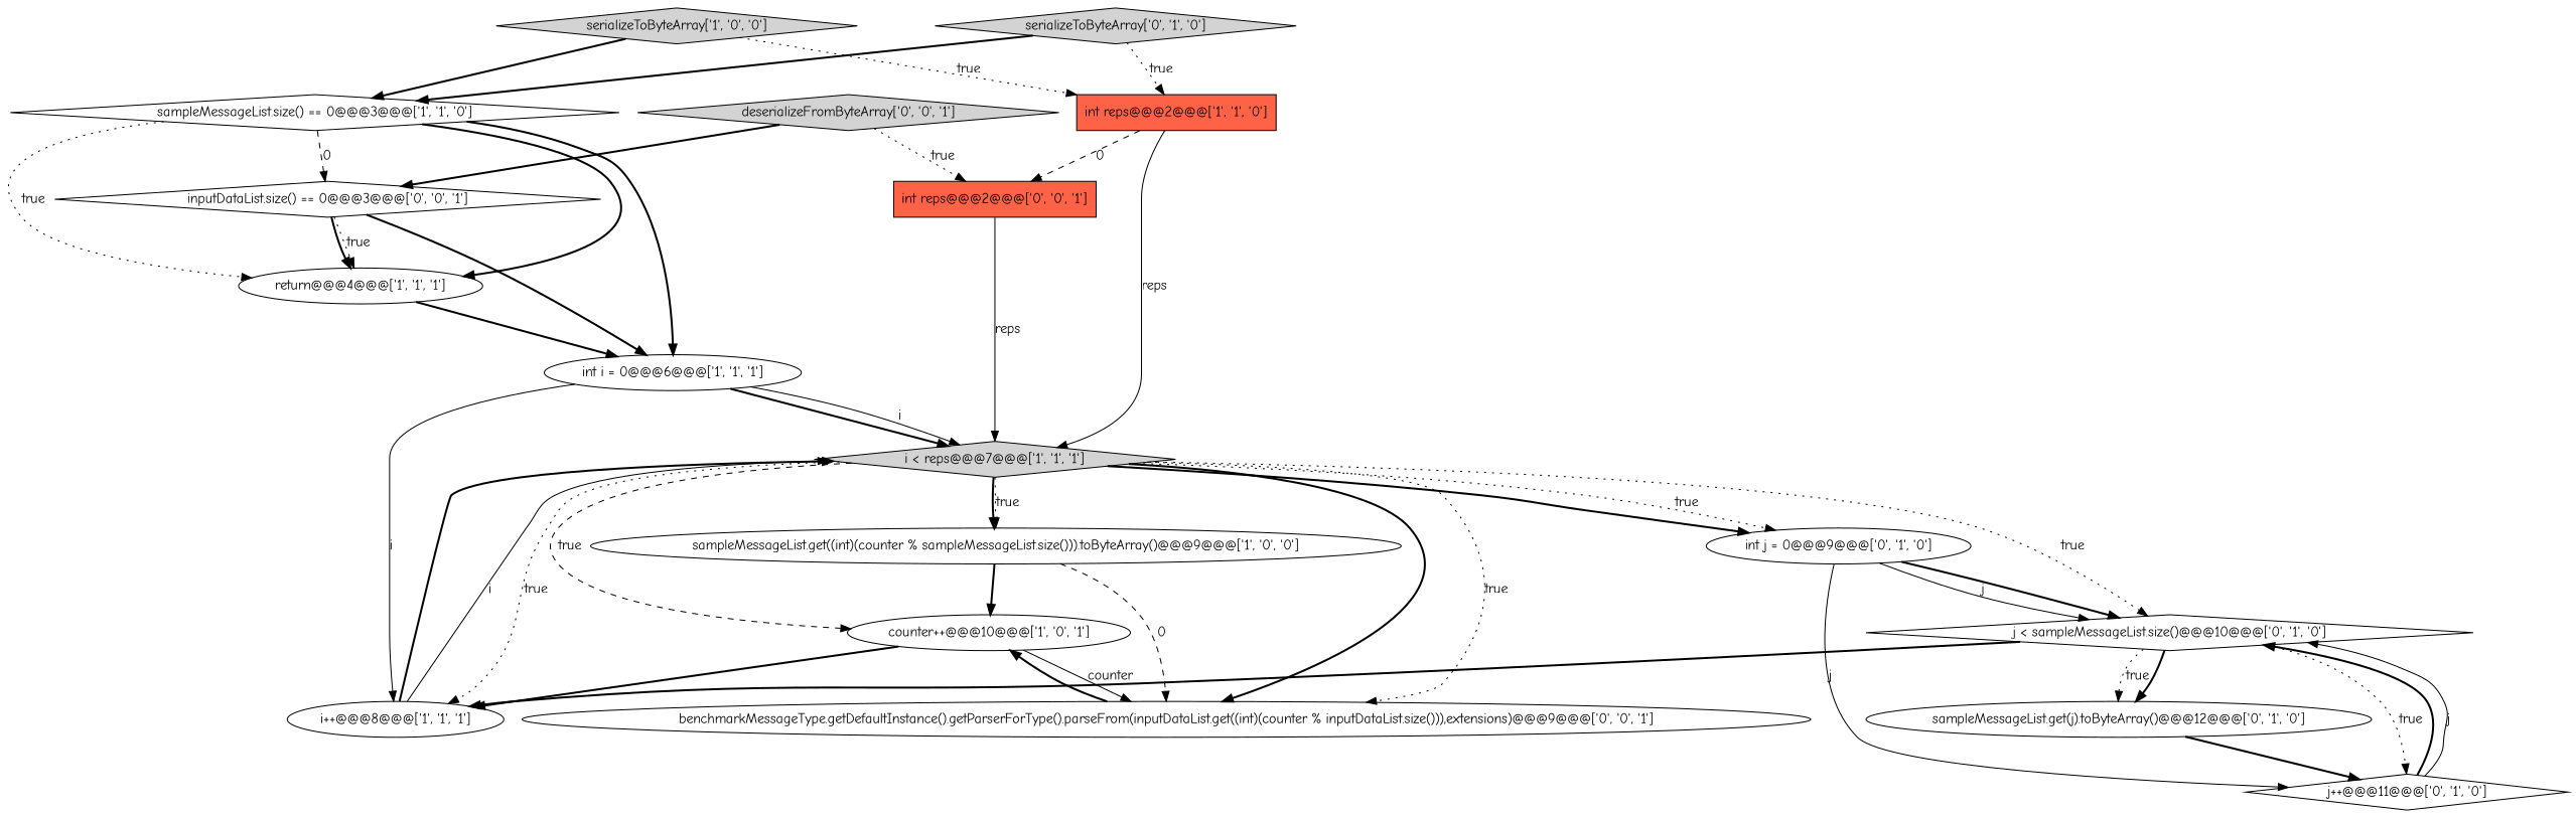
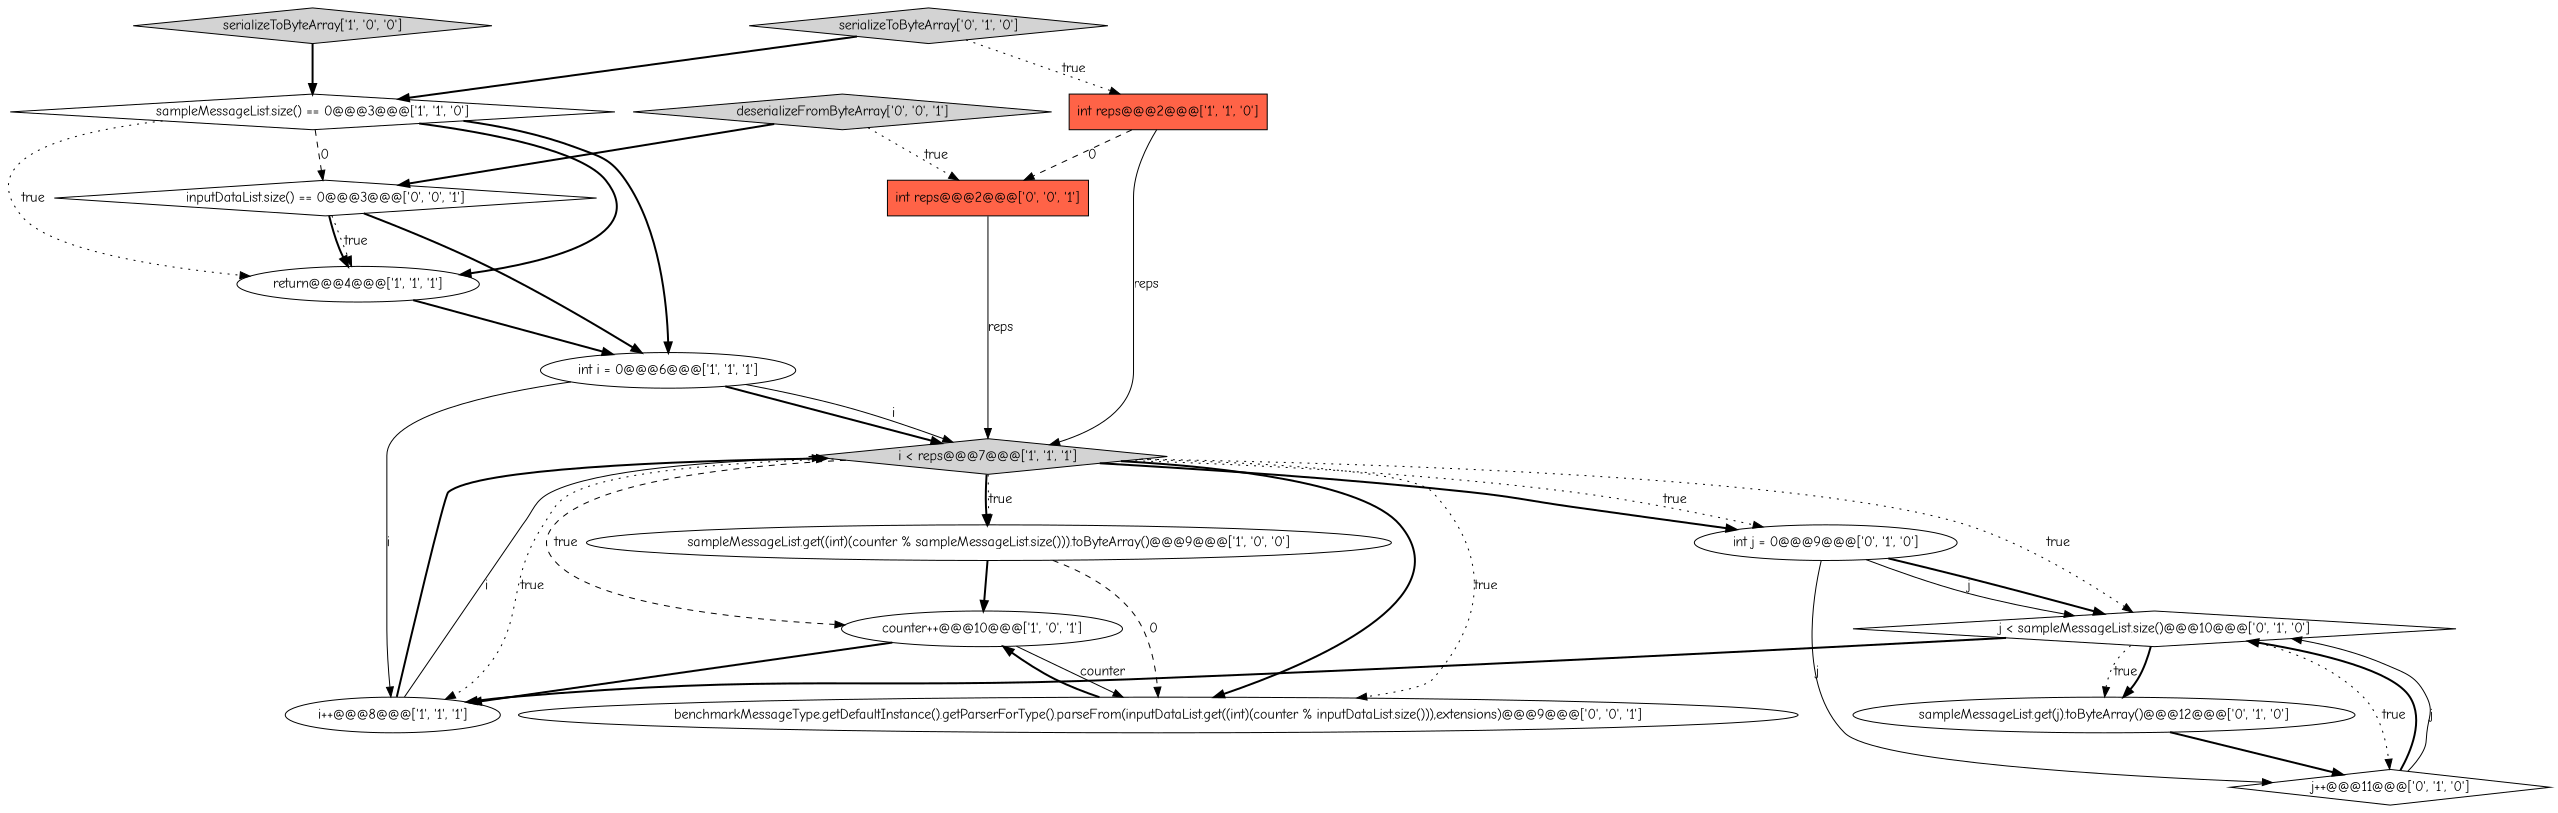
  digraph {
    fontname="Comic Neue"
    node [fillcolor=white fontname="Comic Neue" shape=ellipse style=filled]
    edge [fontname="Comic Neue" style=bold]
    n1 [label="return@@@4@@@['1', '1', '1']"]
    n2 [label="int i = 0@@@6@@@['1', '1', '1']"]
    n3 [fillcolor=lightgray label="i < reps@@@7@@@['1', '1', '1']" shape=diamond]
    n4 [label="i++@@@8@@@['1', '1', '1']"]
    n5 [label="counter++@@@10@@@['1', '0', '1']"]
    n6 [label="int j = 0@@@9@@@['0', '1', '0']"]
    n7 [label="j < sampleMessageList.size()@@@10@@@['0', '1', '0']" shape=diamond]
    n8 [label="benchmarkMessageType.getDefaultInstance().getParserForType().parseFrom(inputDataList.get((int)(counter % inputDataList.size())),extensions)@@@9@@@['0', '0', '1']"]
    n9 [label="sampleMessageList.get((int)(counter % sampleMessageList.size())).toByteArray()@@@9@@@['1', '0', '0']"]
    n10 [label="j++@@@11@@@['0', '1', '0']" shape=diamond]
    n11 [label="sampleMessageList.get(j).toByteArray()@@@12@@@['0', '1', '0']"]
    n12 [fillcolor=tomato label="int reps@@@2@@@['1', '1', '0']" shape=box]
    n13 [fillcolor=tomato label="int reps@@@2@@@['0', '0', '1']" shape=box]
    n14 [fillcolor=lightgray label="serializeToByteArray['1', '0', '0']" shape=diamond]
    n15 [label="sampleMessageList.size() == 0@@@3@@@['1', '1', '0']" shape=diamond]
    n16 [label="inputDataList.size() == 0@@@3@@@['0', '0', '1']" shape=diamond]
    n17 [fillcolor=lightgray label="serializeToByteArray['0', '1', '0']" shape=diamond]
    n18 [fillcolor=lightgray label="deserializeFromByteArray['0', '0', '1']" shape=diamond]
    n1 -> n2
    n2 -> n3
    n2 -> n3 [label=i style=solid]
    n2 -> n4 [label=i style=solid]
    n3 -> n4 [label=true style=dotted]
    n3 -> n5 [label=true style=dashed]
    n3 -> n6 [label=true style=dotted]
    n3 -> n6
    n3 -> n7 [label=true style=dotted]
    n3 -> n8 [label=true style=dotted]
    n3 -> n8
    n3 -> n9 [label=true style=dotted]
    n3 -> n9
    n4 -> n3
    n4 -> n3 [label=i style=solid]
    n5 -> n4
    n5 -> n8 [label=counter style=solid]
    n6 -> n7
    n6 -> n7 [label=j style=solid]
    n6 -> n10 [label=j style=solid]
    n7 -> n4
    n7 -> n10 [label=true style=dotted]
    n7 -> n11 [label=true style=dotted]
    n7 -> n11
    n8 -> n5
    n9 -> n5
    n9 -> n8 [label=0 style=dashed]
    n10 -> n7
    n10 -> n7 [label=j style=solid]
    n11 -> n10
    n12 -> n3 [label=reps style=solid]
    n12 -> n13 [label=0 style=dashed]
    n13 -> n3 [label=reps style=solid]
-   n14 -> n12 [label=true style=dotted]
    n14 -> n15
    n15 -> n1 [label=true style=dotted]
    n15 -> n1
    n15 -> n2
    n15 -> n16 [label=0 style=dashed]
    n16 -> n1
    n16 -> n1 [label=true style=dotted]
    n16 -> n2
    n17 -> n12 [label=true style=dotted]
    n17 -> n15
    n18 -> n13 [label=true style=dotted]
    n18 -> n16
  }
